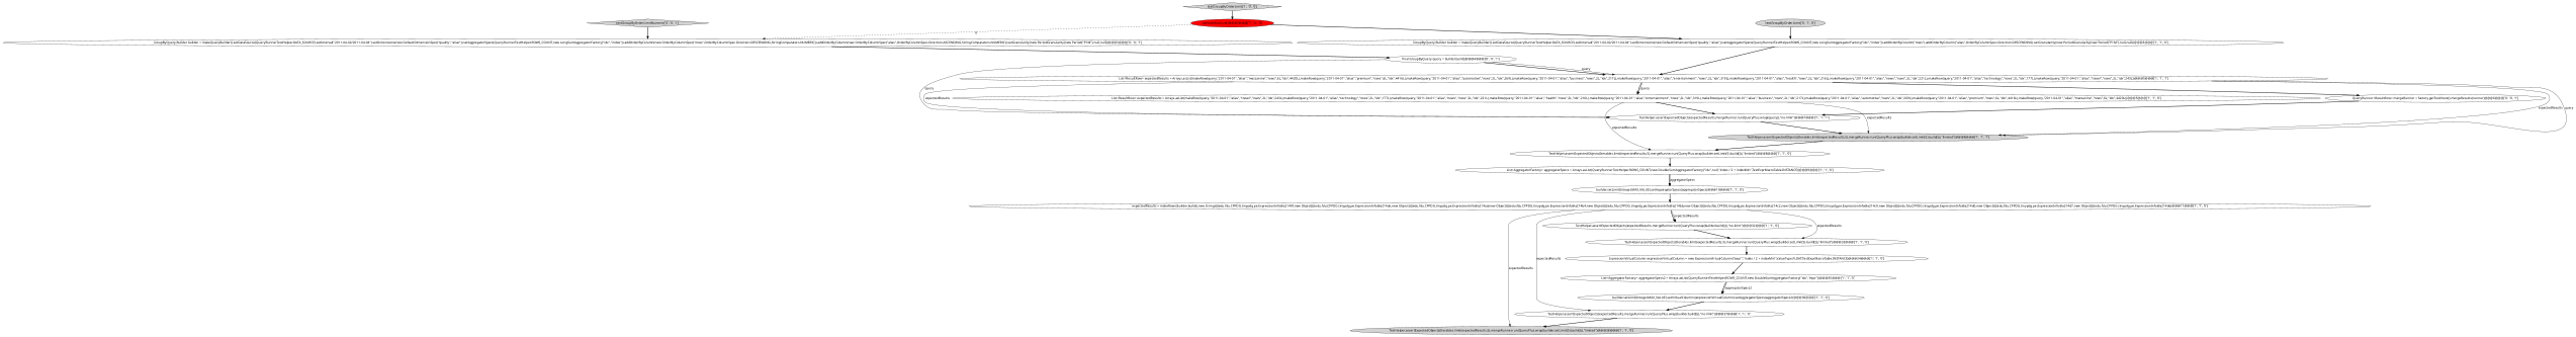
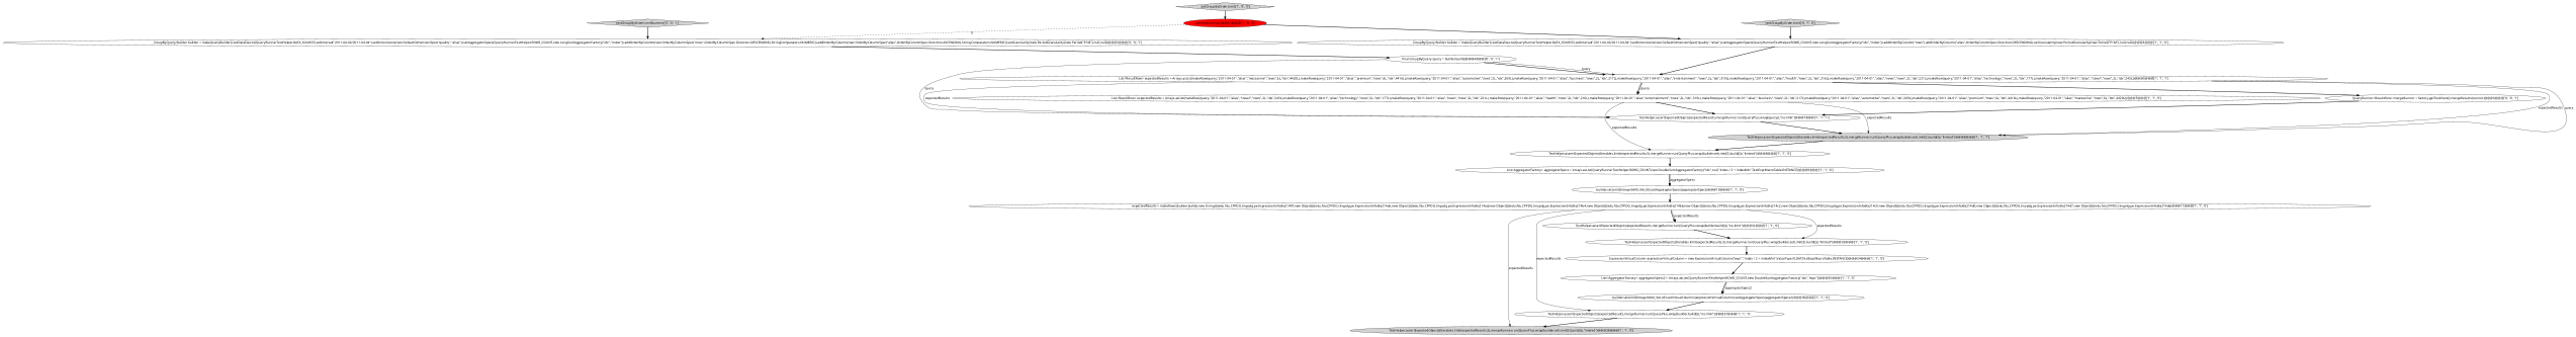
  digraph {
    fontname="Noto Sans"
    node [fillcolor=white shape=ellipse style=filled fontname="Noto Sans"]
    edge [style=bold fontname="Noto Sans"]
    n1 [label="TestHelper.assertExpectedObjects(Iterables.limit(expectedResults,5),mergeRunner.run(QueryPlus.wrap(builder.setLimit(5).build())),\"limited\")@@@8@@@['1', '1', '0']"]
    n2 [label="List<AggregatorFactory> aggregatorSpecs = Arrays.asList(QueryRunnerTestHelper.ROWS_COUNT,new DoubleSumAggregatorFactory(\"idx\",null,\"index / 2 + indexMin\",TestExprMacroTable.INSTANCE))@@@9@@@['1', '1', '0']"]
    n3 [fillcolor=lightgray label="TestHelper.assertExpectedObjects(Iterables.limit(expectedResults,5),mergeRunner.run(QueryPlus.wrap(builder.setLimit(5).build())),\"limited\")@@@8@@@['1', '1', '1']"]
    n4 [label="List<AggregatorFactory> aggregatorSpecs2 = Arrays.asList(QueryRunnerTestHelper.ROWS_COUNT,new DoubleSumAggregatorFactory(\"idx\",\"expr\"))@@@35@@@['1', '1', '0']"]
    n5 [label="builder.setLimit(Integer.MAX_VALUE).setVirtualColumns(expressionVirtualColumn).setAggregatorSpecs(aggregatorSpecs2)@@@36@@@['1', '1', '0']"]
    n6 [label="final GroupByQuery query = builder.build()@@@4@@@['0', '0', '1']"]
    n7 [label="TestHelper.assertExpectedObjects(expectedResults,mergeRunner.run(QueryPlus.wrap(query)),\"no-limit\")@@@7@@@['1', '1', '1']"]
    n8 [label="List<ResultRow> expectedResults = Arrays.asList(makeRow(query,\"2011-04-01\",\"alias\",\"mezzanine\",\"rows\",6L,\"idx\",4420L),makeRow(query,\"2011-04-01\",\"alias\",\"premium\",\"rows\",6L,\"idx\",4416L),makeRow(query,\"2011-04-01\",\"alias\",\"automotive\",\"rows\",2L,\"idx\",269L),makeRow(query,\"2011-04-01\",\"alias\",\"business\",\"rows\",2L,\"idx\",217L),makeRow(query,\"2011-04-01\",\"alias\",\"entertainment\",\"rows\",2L,\"idx\",319L),makeRow(query,\"2011-04-01\",\"alias\",\"health\",\"rows\",2L,\"idx\",216L),makeRow(query,\"2011-04-01\",\"alias\",\"news\",\"rows\",2L,\"idx\",221L),makeRow(query,\"2011-04-01\",\"alias\",\"technology\",\"rows\",2L,\"idx\",177L),makeRow(query,\"2011-04-01\",\"alias\",\"travel\",\"rows\",2L,\"idx\",243L))@@@5@@@['1', '1', '1']"]
    n9 [label="expectedResults = makeRows(builder.build(),new String((((edu.fdu.CPPDG.tinypdg.pe.ExpressionInfo@a2149f,new Object((((edu.fdu.CPPDG.tinypdg.pe.ExpressionInfo@a214a6,new Object((((edu.fdu.CPPDG.tinypdg.pe.ExpressionInfo@a214ad,new Object((((edu.fdu.CPPDG.tinypdg.pe.ExpressionInfo@a214b4,new Object((((edu.fdu.CPPDG.tinypdg.pe.ExpressionInfo@a214bb,new Object((((edu.fdu.CPPDG.tinypdg.pe.ExpressionInfo@a214c2,new Object((((edu.fdu.CPPDG.tinypdg.pe.ExpressionInfo@a214c9,new Object((((edu.fdu.CPPDG.tinypdg.pe.ExpressionInfo@a214d0,new Object((((edu.fdu.CPPDG.tinypdg.pe.ExpressionInfo@a214d7,new Object((((edu.fdu.CPPDG.tinypdg.pe.ExpressionInfo@a214de)@@@11@@@['1', '1', '0']"]
    n10 [fillcolor=lightgray label="TestHelper.assertExpectedObjects(Iterables.limit(expectedResults,5),mergeRunner.run(QueryPlus.wrap(builder.setLimit(5).build())),\"limited\")@@@38@@@['1', '1', '0']"]
    n11 [label="TestHelper.assertExpectedObjects(Iterables.limit(expectedResults,5),mergeRunner.run(QueryPlus.wrap(builder.setLimit(5).build())),\"limited\")@@@33@@@['1', '1', '0']"]
    n12 [label="TestHelper.assertExpectedObjects(expectedResults,mergeRunner.run(QueryPlus.wrap(builder.build())),\"no-limit\")@@@32@@@['1', '1', '0']"]
    n13 [label="TestHelper.assertExpectedObjects(expectedResults,mergeRunner.run(QueryPlus.wrap(builder.build())),\"no-limit\")@@@37@@@['1', '1', '0']"]
    n14 [label="builder.setLimit(Integer.MAX_VALUE).setAggregatorSpecs(aggregatorSpecs)@@@10@@@['1', '1', '0']"]
    n15 [label="QueryRunner<ResultRow> mergeRunner = factory.getToolchest().mergeResults(runner)@@@6@@@['0', '0', '1']"]
    n16 [label="GroupByQuery.Builder builder = makeQueryBuilder().setDataSource(QueryRunnerTestHelper.DATA_SOURCE).setInterval(\"2011-04-02/2011-04-04\").setDimensions(new DefaultDimensionSpec(\"quality\",\"alias\")).setAggregatorSpecs(QueryRunnerTestHelper.ROWS_COUNT,new LongSumAggregatorFactory(\"idx\",\"index\")).addOrderByColumn(new OrderByColumnSpec(\"rows\",OrderByColumnSpec.Direction.DESCENDING,StringComparators.NUMERIC)).addOrderByColumn(new OrderByColumnSpec(\"alias\",OrderByColumnSpec.Direction.ASCENDING,StringComparators.NUMERIC)).setGranularity(new PeriodGranularity(new Period(\"P1M\"),null,null))@@@3@@@['0', '0', '1']"]
    n17 [fillcolor=lightgray label="testGroupByOrderLimit['1', '0', '0']" shape=diamond]
    n18 [fillcolor=red label="cannotVectorize()@@@3@@@['1', '0', '0']"]
    n19 [label="ExpressionVirtualColumn expressionVirtualColumn = new ExpressionVirtualColumn(\"expr\",\"index / 2 + indexMin\",ValueType.FLOAT,TestExprMacroTable.INSTANCE)@@@34@@@['1', '1', '0']"]
-   n20 [fillcolor=lightgray label="testGroupByOrderLimit['0', '1', '0']"]
+   n20 [fillcolor=lightgray label="testGroupByOrderLimit['0', '1', '0']" shape=diamond]
    n21 [label="GroupByQuery.Builder builder = makeQueryBuilder().setDataSource(QueryRunnerTestHelper.DATA_SOURCE).setInterval(\"2011-04-02/2011-04-04\").setDimensions(new DefaultDimensionSpec(\"quality\",\"alias\")).setAggregatorSpecs(QueryRunnerTestHelper.ROWS_COUNT,new LongSumAggregatorFactory(\"idx\",\"index\")).addOrderByColumn(\"rows\").addOrderByColumn(\"alias\",OrderByColumnSpec.Direction.DESCENDING).setGranularity(new PeriodGranularity(new Period(\"P1M\"),null,null))@@@3@@@['1', '1', '0']"]
    n22 [label="List<ResultRow> expectedResults = Arrays.asList(makeRow(query,\"2011-04-01\",\"alias\",\"travel\",\"rows\",2L,\"idx\",243L),makeRow(query,\"2011-04-01\",\"alias\",\"technology\",\"rows\",2L,\"idx\",177L),makeRow(query,\"2011-04-01\",\"alias\",\"news\",\"rows\",2L,\"idx\",221L),makeRow(query,\"2011-04-01\",\"alias\",\"health\",\"rows\",2L,\"idx\",216L),makeRow(query,\"2011-04-01\",\"alias\",\"entertainment\",\"rows\",2L,\"idx\",319L),makeRow(query,\"2011-04-01\",\"alias\",\"business\",\"rows\",2L,\"idx\",217L),makeRow(query,\"2011-04-01\",\"alias\",\"automotive\",\"rows\",2L,\"idx\",269L),makeRow(query,\"2011-04-01\",\"alias\",\"premium\",\"rows\",6L,\"idx\",4416L),makeRow(query,\"2011-04-01\",\"alias\",\"mezzanine\",\"rows\",6L,\"idx\",4420L))@@@5@@@['1', '1', '0']"]
    n23 [fillcolor=lightgray label="testGroupByOrderLimitNumeric['0', '0', '1']" shape=diamond]
    n1 -> n2
    n2 -> n14
    n2 -> n14 [label=aggregatorSpecs style=solid]
    n3 -> n1
    n4 -> n5 [label=aggregatorSpecs2 style=solid]
    n4 -> n5
    n5 -> n13
    n6 -> n7 [label=query style=solid]
    n6 -> n8
    n6 -> n8 [label=query style=solid]
    n7 -> n3
    n8 -> n3 [label=expectedResults style=solid]
    n8 -> n3 [label=query style=solid]
    n8 -> n7 [label=expectedResults style=solid]
    n8 -> n15
    n8 -> n22
    n8 -> n22 [label=query style=solid]
    n9 -> n10 [label=expectedResults style=solid]
    n9 -> n11 [label=expectedResults style=solid]
    n9 -> n12 [label=expectedResults style=solid]
    n9 -> n12
    n9 -> n13 [label=expectedResults style=solid]
    n11 -> n19
    n12 -> n11
    n13 -> n10
    n14 -> n9
    n15 -> n7
    n16 -> n6
    n17 -> n18
    n18 -> n16 [label=0 style=dashed]
    n18 -> n21
    n19 -> n4
    n20 -> n21
    n21 -> n8
    n22 -> n1 [label=expectedResults style=solid]
    n22 -> n3 [label=expectedResults style=solid]
    n22 -> n7
    n23 -> n16
  }
